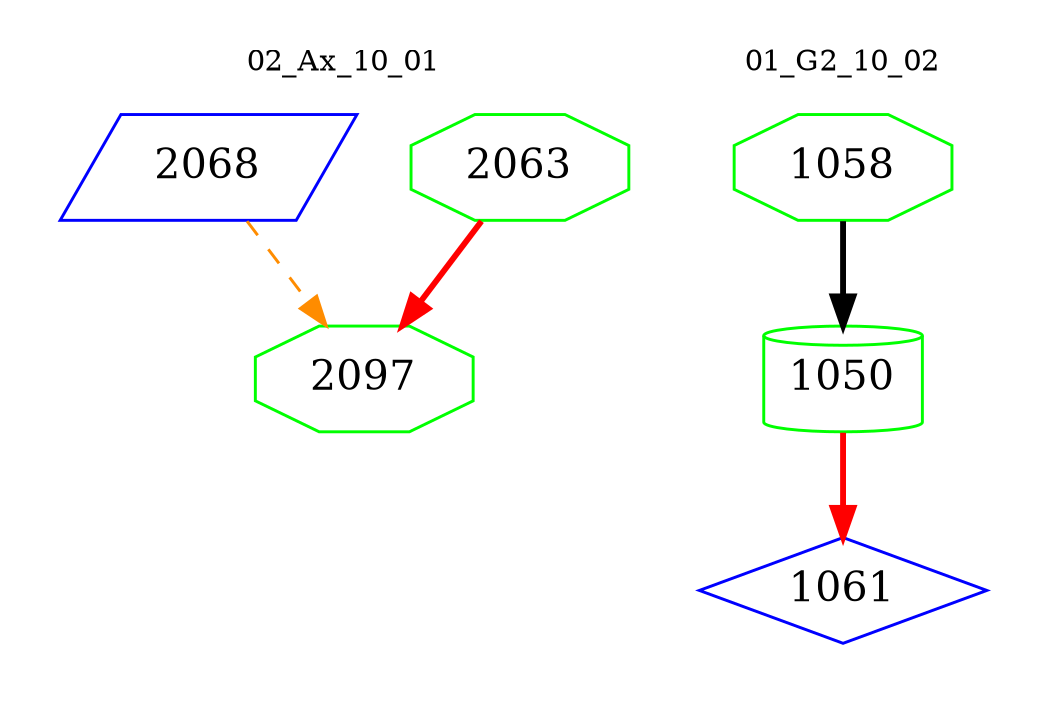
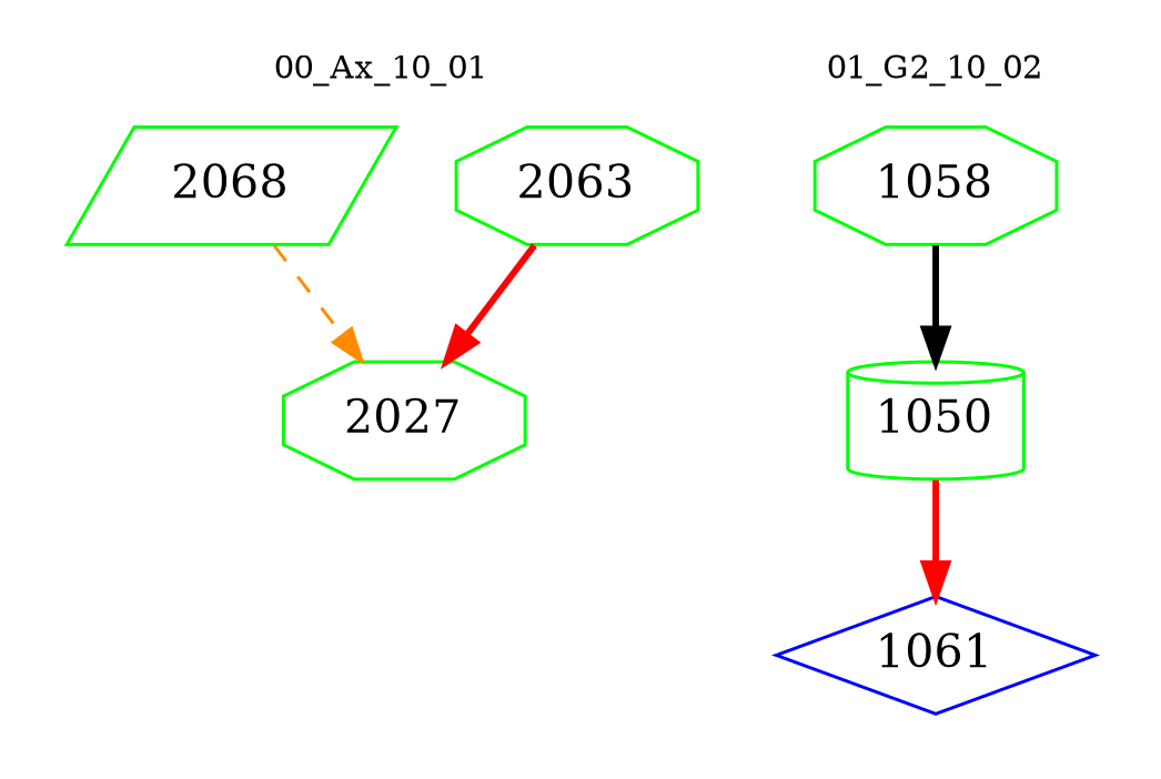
  digraph {
    node [color=green shape=octagon]
    edge [color=red style=bold]
    n1 [label=2063]
-   n2 [label=2097]
-   n3 [color=blue label=2068 shape=parallelogram]
+   n2 [label=2027]
+   n3 [label=2068 shape=parallelogram]
    n4 [label=1058]
    n5 [label=1050 shape=cylinder]
    n6 [color=blue label=1061 shape=diamond]
    subgraph cluster_1 {
      color=white
      fontsize=10
-     label="02_Ax_10_01"
+     label="00_Ax_10_01"
      n1
      n2
      n3
    }
    subgraph cluster_2 {
      color=white
      fontsize=10
      label="01_G2_10_02"
      n4
      n5
      n6
    }
    n1 -> n2
    n3 -> n2 [color=darkorange style=dashed]
    n4 -> n5 [color=black]
    n5 -> n6
  }
